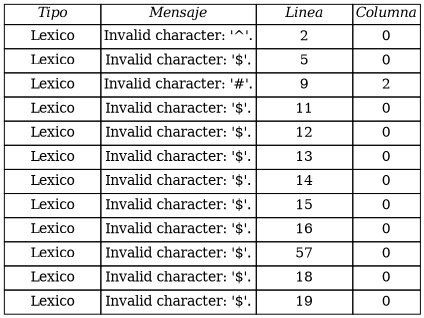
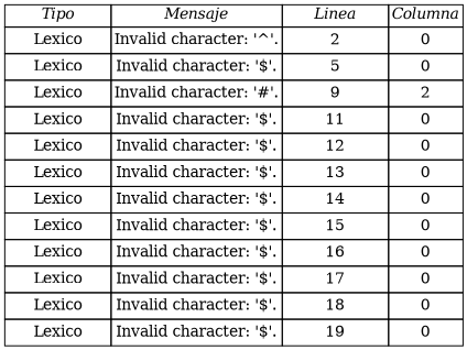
  digraph {
    nodesep=0.5
    rankdir=LR
    ranksep=2
-   n1 [label=< <table border="0" cellborder="1" cellspacing="0"><tr> <td width='100'><i>Tipo</i></td> <td width='100'><i>Mensaje</i></td> <td width='100'><i>Linea</i></td> <td><i width='100'>Columna</i></td> </tr> <tr> <td height='25'>Lexico</td> <td height='25'>Invalid character: '^'.</td> <td height='25'>2</td> <td height='25'>0</td> </tr><tr> <td height='25'>Lexico</td> <td height='25'>Invalid character: '$'.</td> <td height='25'>5</td> <td height='25'>0</td> </tr><tr> <td height='25'>Lexico</td> <td height='25'>Invalid character: '#'.</td> <td height='25'>9</td> <td height='25'>2</td> </tr><tr> <td height='25'>Lexico</td> <td height='25'>Invalid character: '$'.</td> <td height='25'>11</td> <td height='25'>0</td> </tr><tr> <td height='25'>Lexico</td> <td height='25'>Invalid character: '$'.</td> <td height='25'>12</td> <td height='25'>0</td> </tr><tr> <td height='25'>Lexico</td> <td height='25'>Invalid character: '$'.</td> <td height='25'>13</td> <td height='25'>0</td> </tr><tr> <td height='25'>Lexico</td> <td height='25'>Invalid character: '$'.</td> <td height='25'>14</td> <td height='25'>0</td> </tr><tr> <td height='25'>Lexico</td> <td height='25'>Invalid character: '$'.</td> <td height='25'>15</td> <td height='25'>0</td> </tr><tr> <td height='25'>Lexico</td> <td height='25'>Invalid character: '$'.</td> <td height='25'>16</td> <td height='25'>0</td> </tr><tr> <td height='25'>Lexico</td> <td height='25'>Invalid character: '$'.</td> <td height='25'>57</td> <td height='25'>0</td> </tr><tr> <td height='25'>Lexico</td> <td height='25'>Invalid character: '$'.</td> <td height='25'>18</td> <td height='25'>0</td> </tr><tr> <td height='25'>Lexico</td> <td height='25'>Invalid character: '$'.</td> <td height='25'>19</td> <td height='25'>0</td> </tr> </table>> shape=plain]
+   n1 [label=< <table border="0" cellborder="1" cellspacing="0"><tr> <td width='100'><i>Tipo</i></td> <td width='100'><i>Mensaje</i></td> <td width='100'><i>Linea</i></td> <td><i width='100'>Columna</i></td> </tr> <tr> <td height='25'>Lexico</td> <td height='25'>Invalid character: '^'.</td> <td height='25'>2</td> <td height='25'>0</td> </tr><tr> <td height='25'>Lexico</td> <td height='25'>Invalid character: '$'.</td> <td height='25'>5</td> <td height='25'>0</td> </tr><tr> <td height='25'>Lexico</td> <td height='25'>Invalid character: '#'.</td> <td height='25'>9</td> <td height='25'>2</td> </tr><tr> <td height='25'>Lexico</td> <td height='25'>Invalid character: '$'.</td> <td height='25'>11</td> <td height='25'>0</td> </tr><tr> <td height='25'>Lexico</td> <td height='25'>Invalid character: '$'.</td> <td height='25'>12</td> <td height='25'>0</td> </tr><tr> <td height='25'>Lexico</td> <td height='25'>Invalid character: '$'.</td> <td height='25'>13</td> <td height='25'>0</td> </tr><tr> <td height='25'>Lexico</td> <td height='25'>Invalid character: '$'.</td> <td height='25'>14</td> <td height='25'>0</td> </tr><tr> <td height='25'>Lexico</td> <td height='25'>Invalid character: '$'.</td> <td height='25'>15</td> <td height='25'>0</td> </tr><tr> <td height='25'>Lexico</td> <td height='25'>Invalid character: '$'.</td> <td height='25'>16</td> <td height='25'>0</td> </tr><tr> <td height='25'>Lexico</td> <td height='25'>Invalid character: '$'.</td> <td height='25'>17</td> <td height='25'>0</td> </tr><tr> <td height='25'>Lexico</td> <td height='25'>Invalid character: '$'.</td> <td height='25'>18</td> <td height='25'>0</td> </tr><tr> <td height='25'>Lexico</td> <td height='25'>Invalid character: '$'.</td> <td height='25'>19</td> <td height='25'>0</td> </tr> </table>> shape=plain]
  }
